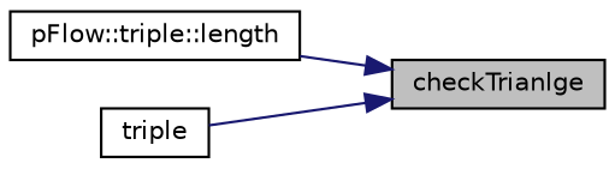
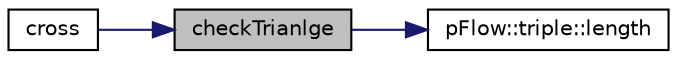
  digraph {
    rankdir=LR
    node [color=black fillcolor=white fontname=Helvetica fontsize=10 shape=record style=filled]
    edge [color=midnightblue fontname=Helvetica fontsize=10 labelfontname=Helvetica labelfontsize=10 style=solid]
    n1 [fillcolor=grey75 fontcolor=black height=0.2 label=checkTrianlge width=0.4]
    n2 [height=0.2 label="pFlow::triple::length" width=0.4]
-   n3 [height=0.2 label=triple width=0.4]
-   n2 -> n1
+   n3 [height=0.2 label=cross width=0.4]
+   n1 -> n2
    n3 -> n1
  }
